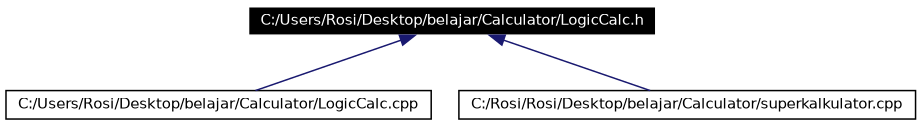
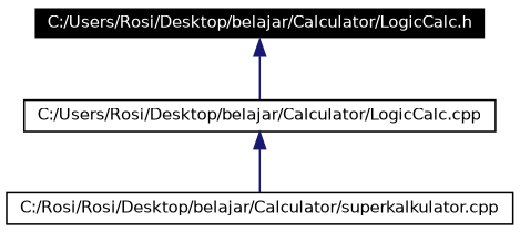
  digraph {
    rankdir=TB
    node [color=black fontname=Helvetica fontsize=10 shape=record]
    edge [color=midnightblue dir=back fontname=Helvetica fontsize=10 labelfontname=Helvetica labelfontsize=10 style=solid]
    n1 [color=white fillcolor=black fontcolor=white height=0.2 label="C:/Users/Rosi/Desktop/belajar/Calculator/LogicCalc.h" style=filled width=0.4]
    n2 [height=0.2 label="C:/Users/Rosi/Desktop/belajar/Calculator/LogicCalc.cpp" width=0.4]
    n3 [height=0.2 label="C:/Rosi/Rosi/Desktop/belajar/Calculator/superkalkulator.cpp" width=0.4]
    n1 -> n2
-   n1 -> n3
+   n2 -> n3
  }
